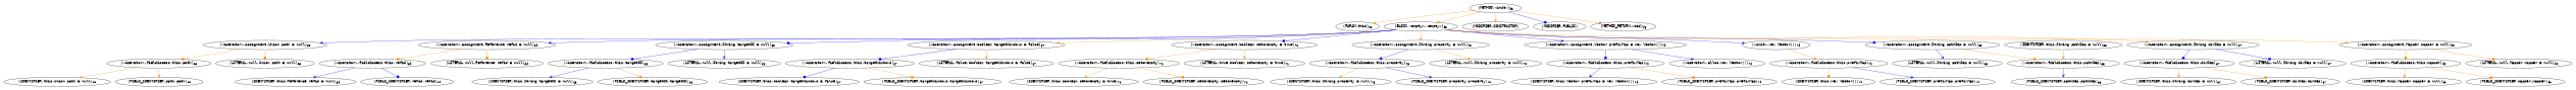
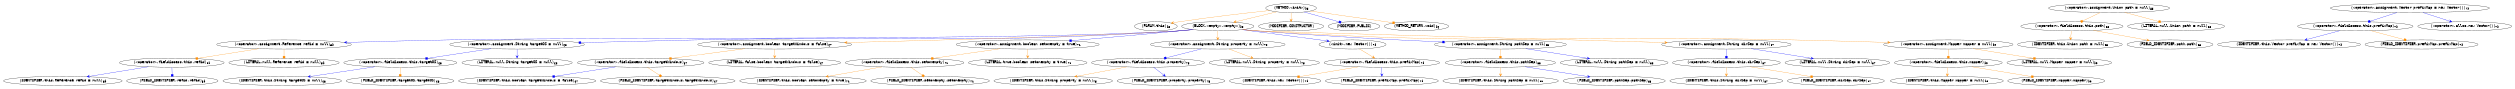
  digraph {
    fontname="DejaVu Sans Mono"
    node [fontname="DejaVu Sans Mono"]
    edge [arrowhead=vee color=darkorange fontname="DejaVu Sans Mono"]
    n1 [label=<(METHOD,&lt;init&gt;)<SUB>95</SUB>>]
    n2 [label=<(PARAM,this)<SUB>95</SUB>>]
    n3 [label=<(BLOCK,&lt;empty&gt;,&lt;empty&gt;)<SUB>95</SUB>>]
    n4 [label=<(MODIFIER,CONSTRUCTOR)>]
    n5 [label=<(MODIFIER,PUBLIC)>]
    n6 [label=<(METHOD_RETURN,void)<SUB>96</SUB>>]
    n7 [label=<(&lt;operator&gt;.assignment,Union path = null)<SUB>55</SUB>>]
    n8 [label=<(&lt;operator&gt;.assignment,Reference refid = null)<SUB>59</SUB>>]
    n9 [label=<(&lt;operator&gt;.assignment,String targetOS = null)<SUB>63</SUB>>]
    n10 [label=<(&lt;operator&gt;.assignment,boolean targetWindows = false)<SUB>67</SUB>>]
    n11 [label=<(&lt;operator&gt;.assignment,boolean setonempty = true)<SUB>71</SUB>>]
    n12 [label=<(&lt;operator&gt;.assignment,String property = null)<SUB>75</SUB>>]
    n13 [label=<(&lt;operator&gt;.assignment,Vector prefixMap = new Vector())<SUB>79</SUB>>]
    n14 [label=<(&lt;init&gt;,new Vector())<SUB>79</SUB>>]
    n15 [label=<(&lt;operator&gt;.assignment,String pathSep = null)<SUB>83</SUB>>]
    n16 [label=<(&lt;operator&gt;.assignment,String dirSep = null)<SUB>87</SUB>>]
    n17 [label=<(&lt;operator&gt;.assignment,Mapper mapper = null)<SUB>90</SUB>>]
    n18 [label=<(&lt;operator&gt;.fieldAccess,this.path)<SUB>55</SUB>>]
    n19 [label=<(LITERAL,null,Union path = null)<SUB>55</SUB>>]
    n20 [label=<(&lt;operator&gt;.fieldAccess,this.refid)<SUB>59</SUB>>]
    n21 [label=<(LITERAL,null,Reference refid = null)<SUB>59</SUB>>]
    n22 [label=<(&lt;operator&gt;.fieldAccess,this.targetOS)<SUB>63</SUB>>]
    n23 [label=<(LITERAL,null,String targetOS = null)<SUB>63</SUB>>]
    n24 [label=<(&lt;operator&gt;.fieldAccess,this.targetWindows)<SUB>67</SUB>>]
    n25 [label=<(LITERAL,false,boolean targetWindows = false)<SUB>67</SUB>>]
    n26 [label=<(&lt;operator&gt;.fieldAccess,this.setonempty)<SUB>71</SUB>>]
    n27 [label=<(LITERAL,true,boolean setonempty = true)<SUB>71</SUB>>]
    n28 [label=<(&lt;operator&gt;.fieldAccess,this.property)<SUB>75</SUB>>]
    n29 [label=<(LITERAL,null,String property = null)<SUB>75</SUB>>]
    n30 [label=<(&lt;operator&gt;.fieldAccess,this.prefixMap)<SUB>79</SUB>>]
    n31 [label=<(&lt;operator&gt;.alloc,new Vector())<SUB>79</SUB>>]
    n32 [label=<(&lt;operator&gt;.fieldAccess,this.prefixMap)<SUB>79</SUB>>]
    n33 [label=<(&lt;operator&gt;.fieldAccess,this.pathSep)<SUB>83</SUB>>]
    n34 [label=<(LITERAL,null,String pathSep = null)<SUB>83</SUB>>]
    n35 [label=<(&lt;operator&gt;.fieldAccess,this.dirSep)<SUB>87</SUB>>]
    n36 [label=<(LITERAL,null,String dirSep = null)<SUB>87</SUB>>]
    n37 [label=<(&lt;operator&gt;.fieldAccess,this.mapper)<SUB>90</SUB>>]
    n38 [label=<(LITERAL,null,Mapper mapper = null)<SUB>90</SUB>>]
    n39 [label=<(IDENTIFIER,this,Union path = null)<SUB>55</SUB>>]
    n40 [label=<(FIELD_IDENTIFIER,path,path)<SUB>55</SUB>>]
    n41 [label=<(IDENTIFIER,this,Reference refid = null)<SUB>59</SUB>>]
    n42 [label=<(FIELD_IDENTIFIER,refid,refid)<SUB>59</SUB>>]
    n43 [label=<(IDENTIFIER,this,String targetOS = null)<SUB>63</SUB>>]
    n44 [label=<(FIELD_IDENTIFIER,targetOS,targetOS)<SUB>63</SUB>>]
    n45 [label=<(IDENTIFIER,this,boolean targetWindows = false)<SUB>67</SUB>>]
    n46 [label=<(FIELD_IDENTIFIER,targetWindows,targetWindows)<SUB>67</SUB>>]
    n47 [label=<(IDENTIFIER,this,boolean setonempty = true)<SUB>71</SUB>>]
    n48 [label=<(FIELD_IDENTIFIER,setonempty,setonempty)<SUB>71</SUB>>]
    n49 [label=<(IDENTIFIER,this,String property = null)<SUB>75</SUB>>]
    n50 [label=<(FIELD_IDENTIFIER,property,property)<SUB>75</SUB>>]
    n51 [label=<(IDENTIFIER,this,Vector prefixMap = new Vector())<SUB>79</SUB>>]
    n52 [label=<(FIELD_IDENTIFIER,prefixMap,prefixMap)<SUB>79</SUB>>]
    n53 [label=<(IDENTIFIER,this,new Vector())<SUB>79</SUB>>]
    n54 [label=<(FIELD_IDENTIFIER,prefixMap,prefixMap)<SUB>79</SUB>>]
    n55 [label=<(IDENTIFIER,this,String pathSep = null)<SUB>83</SUB>>]
    n56 [label=<(FIELD_IDENTIFIER,pathSep,pathSep)<SUB>83</SUB>>]
    n57 [label=<(IDENTIFIER,this,String dirSep = null)<SUB>87</SUB>>]
    n58 [label=<(FIELD_IDENTIFIER,dirSep,dirSep)<SUB>87</SUB>>]
    n59 [label=<(IDENTIFIER,this,Mapper mapper = null)<SUB>90</SUB>>]
    n60 [label=<(FIELD_IDENTIFIER,mapper,mapper)<SUB>90</SUB>>]
    n1 -> n2
    n1 -> n3
    n1 -> n4
    n1 -> n5 [arrowhead=box color=blue]
    n1 -> n6 [arrowhead=box]
-   n3 -> n7 [color=blue]
    n3 -> n8 [color=blue]
    n3 -> n9 [arrowhead=box color=blue]
    n3 -> n10
    n3 -> n11 [arrowhead=box color=blue]
    n3 -> n12
-   n3 -> n13 [color=blue]
    n3 -> n14 [color=blue]
    n3 -> n15 [arrowhead=box color=blue]
    n3 -> n16
    n3 -> n17
    n7 -> n18 [arrowhead=box]
    n7 -> n19 [arrowhead=box]
    n8 -> n20 [arrowhead=box]
    n8 -> n21 [arrowhead=box]
    n9 -> n22 [arrowhead=box color=blue]
    n9 -> n23 [color=blue]
-   n10 -> n24 [arrowhead=box color=blue]
+   n10 -> n24 [arrowhead=box]
    n10 -> n25
    n11 -> n26 [arrowhead=box]
    n11 -> n27
    n12 -> n28 [arrowhead=box color=blue]
    n12 -> n29
    n13 -> n30 [arrowhead=box color=blue]
    n13 -> n31 [color=blue]
    n14 -> n32
    n15 -> n33 [arrowhead=box]
    n15 -> n34 [color=blue]
    n16 -> n35 [arrowhead=box color=blue]
-   n16 -> n36 [arrowhead=box color=blue]
+   n16 -> n36 [color=blue]
    n17 -> n37 [arrowhead=box]
    n17 -> n38 [arrowhead=box]
    n18 -> n39
    n18 -> n40
    n20 -> n41 [color=blue]
    n20 -> n42 [arrowhead=box color=blue]
    n22 -> n43 [color=blue]
    n22 -> n44 [arrowhead=box]
    n24 -> n45 [arrowhead=box color=blue]
    n24 -> n46 [arrowhead=box]
    n26 -> n47
    n26 -> n48 [arrowhead=box]
    n28 -> n49
    n28 -> n50 [color=blue]
    n30 -> n51 [color=blue]
    n30 -> n52 [arrowhead=box]
    n32 -> n53 [arrowhead=box]
    n32 -> n54 [color=blue]
-   n55 -> n33
+   n33 -> n55
    n33 -> n56 [color=blue]
    n35 -> n57
    n35 -> n58 [arrowhead=box]
    n37 -> n59
    n37 -> n60 [arrowhead=box]
  }
